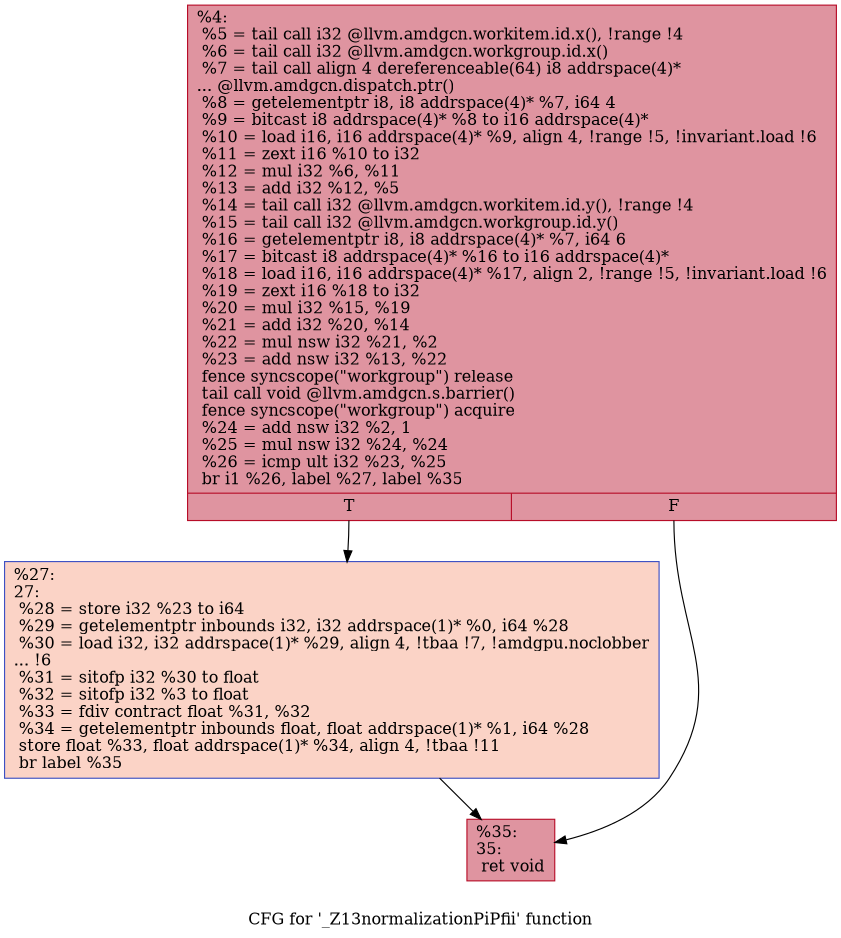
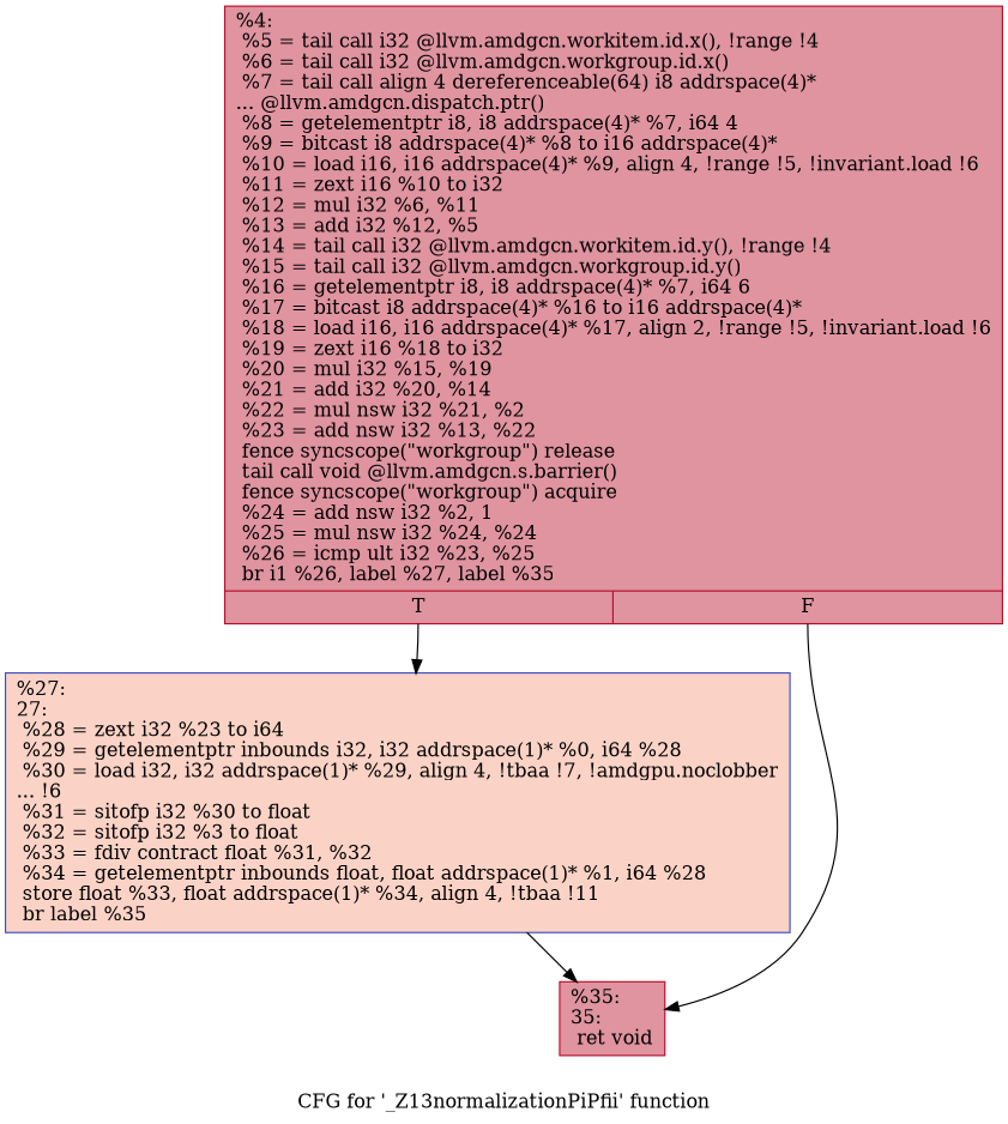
  digraph {
    label="CFG for '_Z13normalizationPiPfii' function"
    node [color="#b70d28ff" fillcolor="#b70d2870" shape=record style=filled]
    n1 [label="{%4:\l  %5 = tail call i32 @llvm.amdgcn.workitem.id.x(), !range !4\l  %6 = tail call i32 @llvm.amdgcn.workgroup.id.x()\l  %7 = tail call align 4 dereferenceable(64) i8 addrspace(4)*\l... @llvm.amdgcn.dispatch.ptr()\l  %8 = getelementptr i8, i8 addrspace(4)* %7, i64 4\l  %9 = bitcast i8 addrspace(4)* %8 to i16 addrspace(4)*\l  %10 = load i16, i16 addrspace(4)* %9, align 4, !range !5, !invariant.load !6\l  %11 = zext i16 %10 to i32\l  %12 = mul i32 %6, %11\l  %13 = add i32 %12, %5\l  %14 = tail call i32 @llvm.amdgcn.workitem.id.y(), !range !4\l  %15 = tail call i32 @llvm.amdgcn.workgroup.id.y()\l  %16 = getelementptr i8, i8 addrspace(4)* %7, i64 6\l  %17 = bitcast i8 addrspace(4)* %16 to i16 addrspace(4)*\l  %18 = load i16, i16 addrspace(4)* %17, align 2, !range !5, !invariant.load !6\l  %19 = zext i16 %18 to i32\l  %20 = mul i32 %15, %19\l  %21 = add i32 %20, %14\l  %22 = mul nsw i32 %21, %2\l  %23 = add nsw i32 %13, %22\l  fence syncscope(\"workgroup\") release\l  tail call void @llvm.amdgcn.s.barrier()\l  fence syncscope(\"workgroup\") acquire\l  %24 = add nsw i32 %2, 1\l  %25 = mul nsw i32 %24, %24\l  %26 = icmp ult i32 %23, %25\l  br i1 %26, label %27, label %35\l|{<s0>T|<s1>F}}"]
-   n2 [color="#3d50c3ff" fillcolor="#f59c7d70" label="{%27:\l27:                                               \l  %28 = store i32 %23 to i64\l  %29 = getelementptr inbounds i32, i32 addrspace(1)* %0, i64 %28\l  %30 = load i32, i32 addrspace(1)* %29, align 4, !tbaa !7, !amdgpu.noclobber\l... !6\l  %31 = sitofp i32 %30 to float\l  %32 = sitofp i32 %3 to float\l  %33 = fdiv contract float %31, %32\l  %34 = getelementptr inbounds float, float addrspace(1)* %1, i64 %28\l  store float %33, float addrspace(1)* %34, align 4, !tbaa !11\l  br label %35\l}"]
+   n2 [color="#3d50c3ff" fillcolor="#f59c7d70" label="{%27:\l27:                                               \l  %28 = zext i32 %23 to i64\l  %29 = getelementptr inbounds i32, i32 addrspace(1)* %0, i64 %28\l  %30 = load i32, i32 addrspace(1)* %29, align 4, !tbaa !7, !amdgpu.noclobber\l... !6\l  %31 = sitofp i32 %30 to float\l  %32 = sitofp i32 %3 to float\l  %33 = fdiv contract float %31, %32\l  %34 = getelementptr inbounds float, float addrspace(1)* %1, i64 %28\l  store float %33, float addrspace(1)* %34, align 4, !tbaa !11\l  br label %35\l}"]
    n3 [label="{%35:\l35:                                               \l  ret void\l}"]
    n1 -> n2 [tailport=s0]
    n1 -> n3 [tailport=s1]
    n2 -> n3
  }
